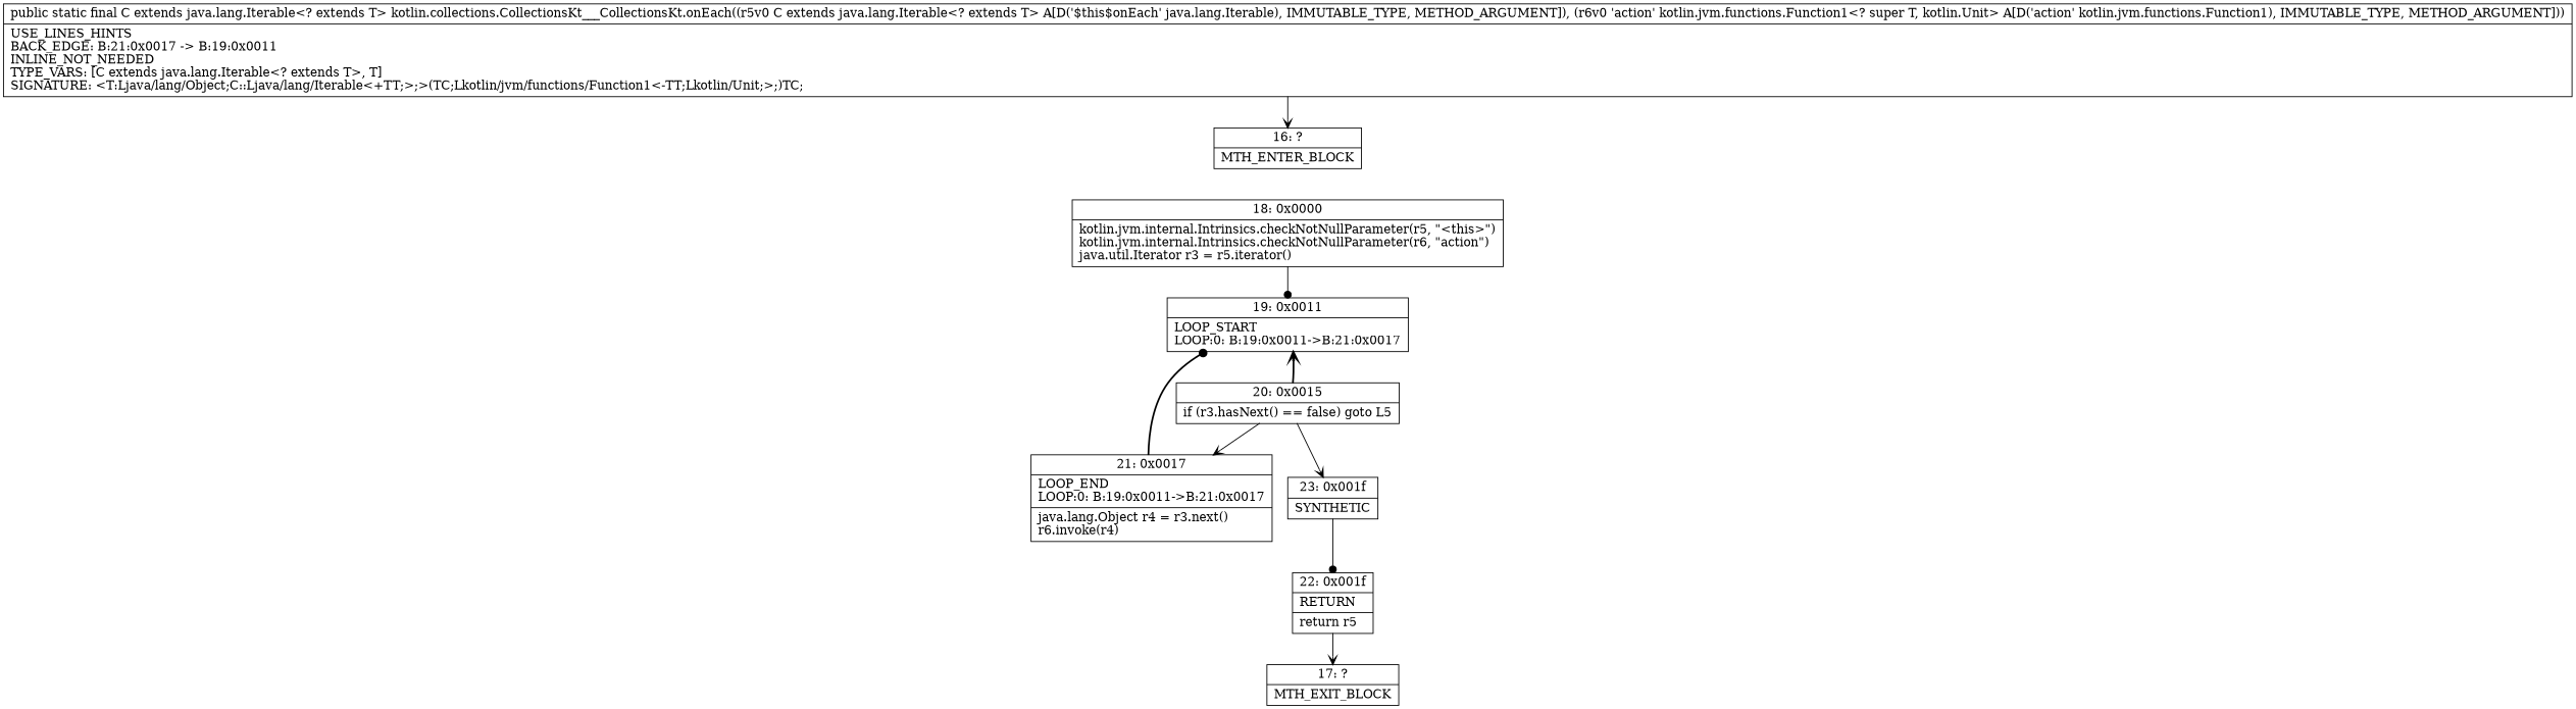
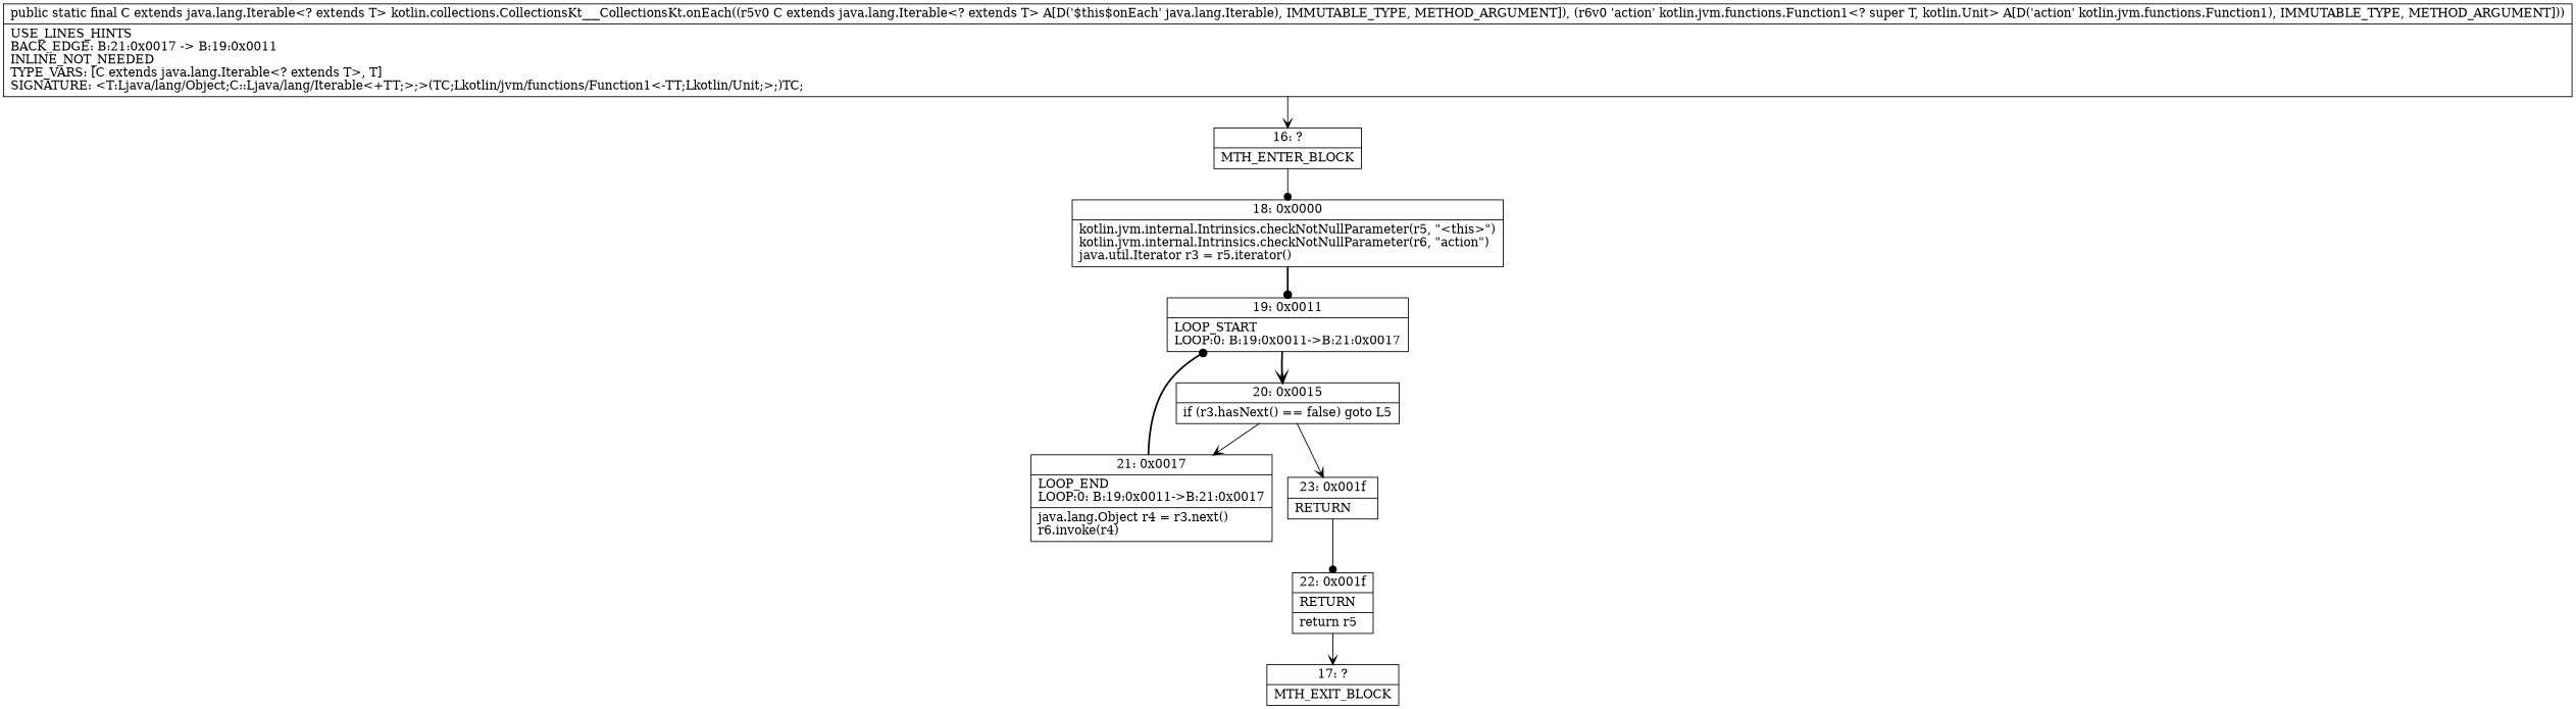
  digraph {
    node [shape=record]
    edge [arrowhead=vee style=solid]
    n1 [label="{16\:\ ?|MTH_ENTER_BLOCK\l}"]
    n2 [label="{18\:\ 0x0000|kotlin.jvm.internal.Intrinsics.checkNotNullParameter(r5, \"\<this\>\")\lkotlin.jvm.internal.Intrinsics.checkNotNullParameter(r6, \"action\")\ljava.util.Iterator r3 = r5.iterator()\l}"]
    n3 [label="{19\:\ 0x0011|LOOP_START\lLOOP:0: B:19:0x0011\-\>B:21:0x0017\l}"]
    n4 [label="{20\:\ 0x0015|if (r3.hasNext() == false) goto L5\l}"]
    n5 [label="{21\:\ 0x0017|LOOP_END\lLOOP:0: B:19:0x0011\-\>B:21:0x0017\l|java.lang.Object r4 = r3.next()\lr6.invoke(r4)\l}"]
-   n6 [label="{23\:\ 0x001f|SYNTHETIC\l}"]
+   n6 [label="{23\:\ 0x001f|RETURN\l}"]
    n7 [label="{22\:\ 0x001f|RETURN\l|return r5\l}"]
    n8 [label="{17\:\ ?|MTH_EXIT_BLOCK\l}"]
    n9 [label="{public static final C extends java.lang.Iterable\<? extends T\> kotlin.collections.CollectionsKt___CollectionsKt.onEach((r5v0 C extends java.lang.Iterable\<? extends T\> A[D('$this$onEach' java.lang.Iterable), IMMUTABLE_TYPE, METHOD_ARGUMENT]), (r6v0 'action' kotlin.jvm.functions.Function1\<? super T, kotlin.Unit\> A[D('action' kotlin.jvm.functions.Function1), IMMUTABLE_TYPE, METHOD_ARGUMENT]))  | USE_LINES_HINTS\lBACK_EDGE: B:21:0x0017 \-\> B:19:0x0011\lINLINE_NOT_NEEDED\lTYPE_VARS: [C extends java.lang.Iterable\<? extends T\>, T]\lSIGNATURE: \<T:Ljava\/lang\/Object;C::Ljava\/lang\/Iterable\<+TT;\>;\>(TC;Lkotlin\/jvm\/functions\/Function1\<\-TT;Lkotlin\/Unit;\>;)TC;\l}"]
-   n2 -> n3 [arrowhead=dot]
-   n4 -> n3 [style=bold]
+   n1 -> n2 [arrowhead=dot]
+   n2 -> n3 [arrowhead=dot style=bold]
+   n3 -> n4 [style=bold]
    n4 -> n5
    n4 -> n6
    n5 -> n3 [arrowhead=dot style=bold]
    n6 -> n7 [arrowhead=dot]
    n7 -> n8
    n9 -> n1
  }
